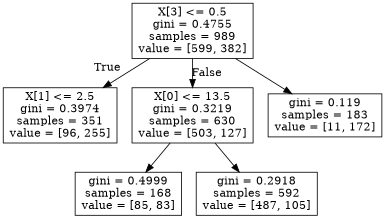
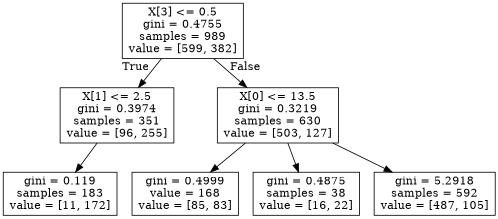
  digraph {
    node [shape=box]
    n1 [label="X[3] <= 0.5\ngini = 0.4755\nsamples = 989\nvalue = [599, 382]"]
    n2 [label="X[1] <= 2.5\ngini = 0.3974\nsamples = 351\nvalue = [96, 255]"]
    n3 [label="X[0] <= 13.5\ngini = 0.3219\nsamples = 630\nvalue = [503, 127]"]
    n4 [label="gini = 0.119\nsamples = 183\nvalue = [11, 172]"]
-   n5 [label="gini = 0.4999\nsamples = 168\nvalue = [85, 83]"]
-   n7 [label="gini = 0.2918\nsamples = 592\nvalue = [487, 105]"]
+   n5 [label="gini = 0.4999\nvalue = 168\nvalue = [85, 83]"]
+   n6 [label="gini = 0.4875\nsamples = 38\nvalue = [16, 22]"]
+   n7 [label="gini = 5.2918\nsamples = 592\nvalue = [487, 105]"]
    n1 -> n2 [headlabel=True labelangle=45 labeldistance=2.5]
    n1 -> n3 [headlabel=False labelangle=-45 labeldistance=2.5]
-   n1 -> n4
+   n2 -> n4
    n3 -> n5
+   n3 -> n6
    n3 -> n7
  }
